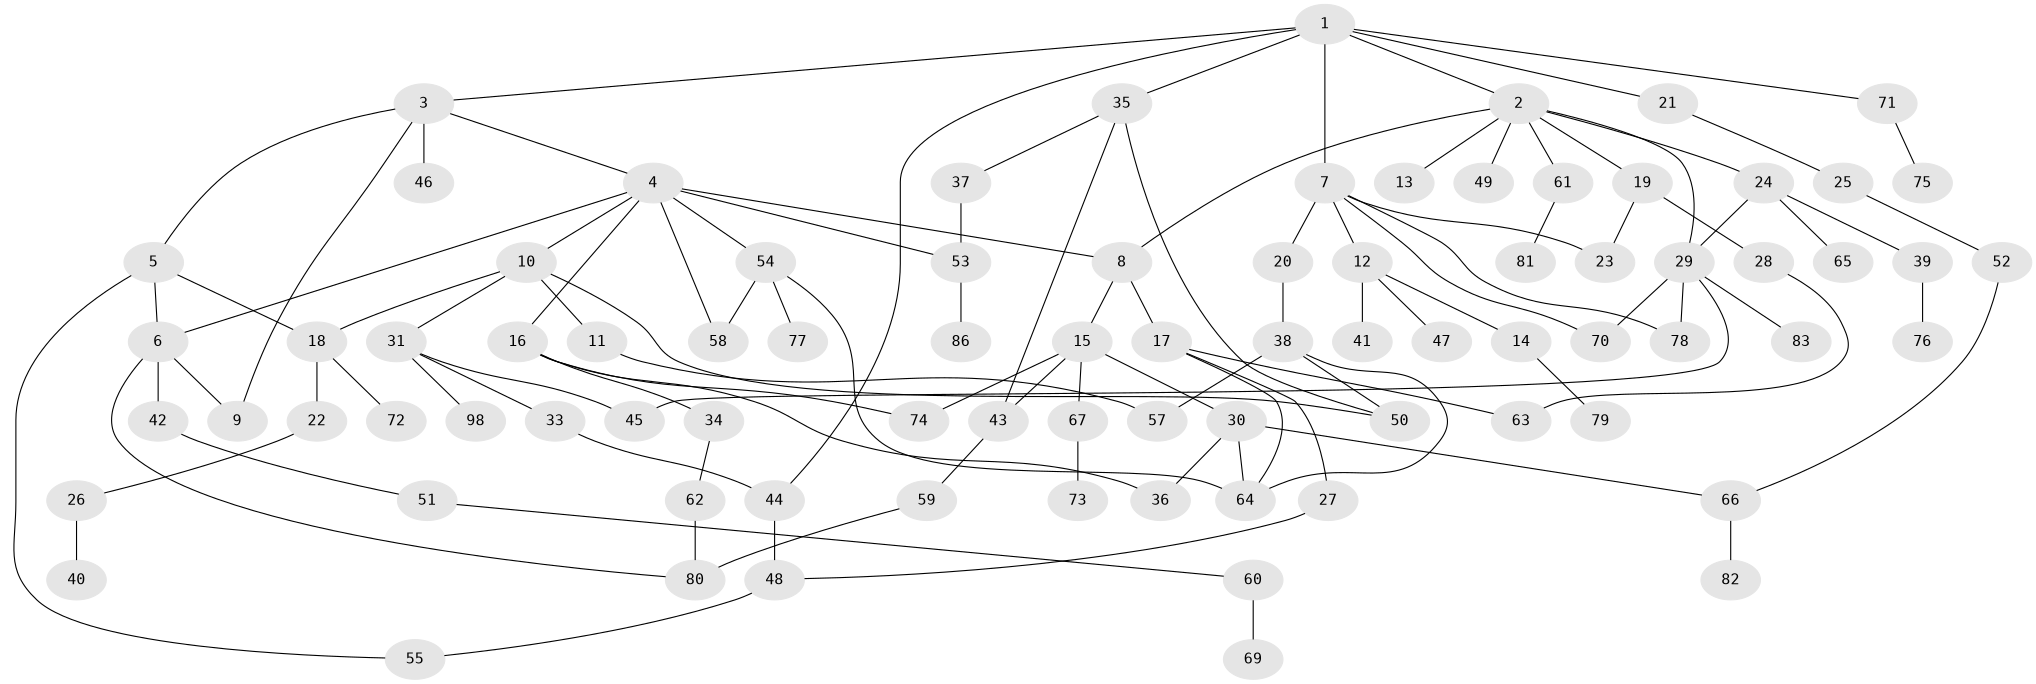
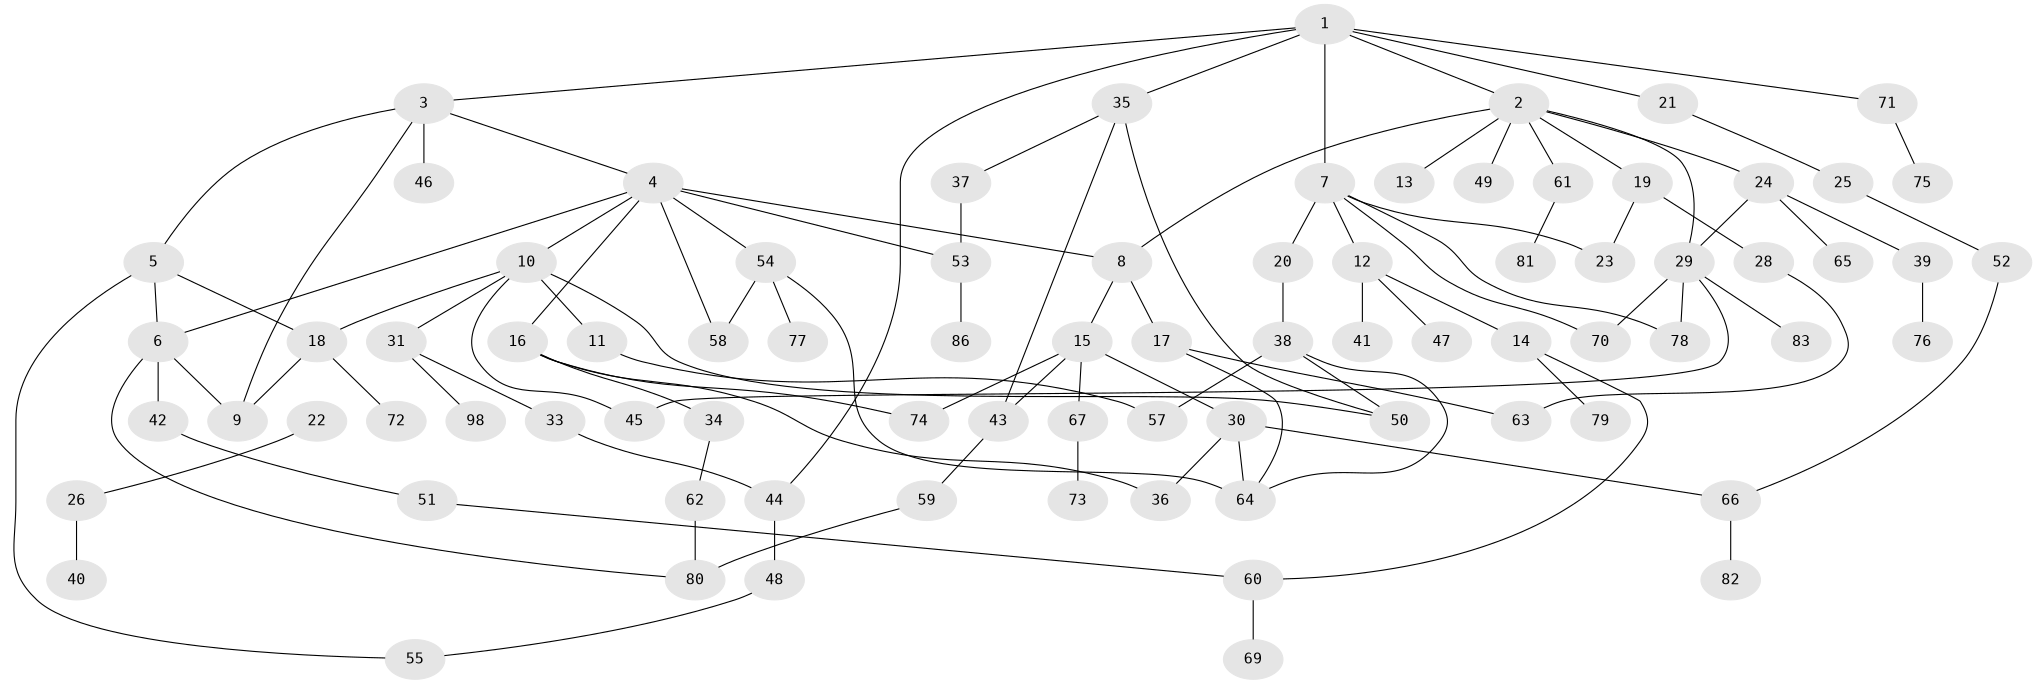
  graph {
    fontname="DejaVu Sans Mono"
    node [color=gray90 fontname="DejaVu Sans Mono" style=filled]
    edge [fontname="DejaVu Sans Mono"]
    1
    2
    3
    7
    21
    35
    44
    71
    8
    13
    19
    24
    29
    49
    61
    4
    5
    9
    46
    12
    20
    23
    70
    78
    25
    50
    43
    37
    48
    75
    15
    17
    28
    39
    65
    45
    83
    81
    6
    10
    16
    53
    54
    58
    18
    55
    42
    80
    11
    31
    74
    34
    36
    n54 [label=86]
    64
    77
    22
    72
    51
    14
    41
    47
    38
    30
    67
-   27
    63
    57
    33
    n70 [label=98]
    60
    79
    69
    66
    59
    73
    62
    26
    52
    40
    76
    82
    1 -- 2
    1 -- 3
    1 -- 7
    1 -- 21
    1 -- 35
    1 -- 44
    1 -- 71
    2 -- 8
    2 -- 13
    2 -- 19
    2 -- 24
    2 -- 29
    2 -- 49
    2 -- 61
    3 -- 4
    3 -- 5
    3 -- 9
    3 -- 46
    7 -- 12
    7 -- 20
    7 -- 23
    7 -- 70
    7 -- 78
    21 -- 25
    35 -- 50
    35 -- 43
    35 -- 37
    44 -- 48
    71 -- 75
    8 -- 15
    8 -- 17
    19 -- 23
    19 -- 28
    24 -- 29
    24 -- 39
    24 -- 65
    29 -- 70
    29 -- 78
    29 -- 45
    29 -- 83
    61 -- 81
    4 -- 8
    4 -- 6
    4 -- 10
    4 -- 16
    4 -- 53
    4 -- 54
    4 -- 58
    5 -- 6
    5 -- 18
    5 -- 55
    12 -- 14
    12 -- 41
    12 -- 47
    20 -- 38
    25 -- 52
    43 -- 59
    37 -- 53
    48 -- 55
    15 -- 43
    15 -- 74
    15 -- 30
    15 -- 67
    17 -- 64
-   17 -- 27
    17 -- 63
    28 -- 63
    39 -- 76
    6 -- 9
    6 -- 42
    6 -- 80
    10 -- 50
-   31 -- 45
+   10 -- 45
    10 -- 18
    10 -- 11
    10 -- 31
    16 -- 74
    16 -- 34
    16 -- 36
    53 -- n54
    54 -- 58
    54 -- 64
    54 -- 77
-   18 -- 22
+   18 -- 9
    18 -- 72
    42 -- 51
    11 -- 57
    31 -- 33
    31 -- n70
    34 -- 62
    22 -- 26
    51 -- 60
+   14 -- 60
    14 -- 79
    38 -- 50
    38 -- 64
    38 -- 57
    30 -- 36
    30 -- 64
    30 -- 66
    67 -- 73
-   27 -- 48
    33 -- 44
    60 -- 69
    66 -- 82
    59 -- 80
    62 -- 80
    26 -- 40
    52 -- 66
  }
